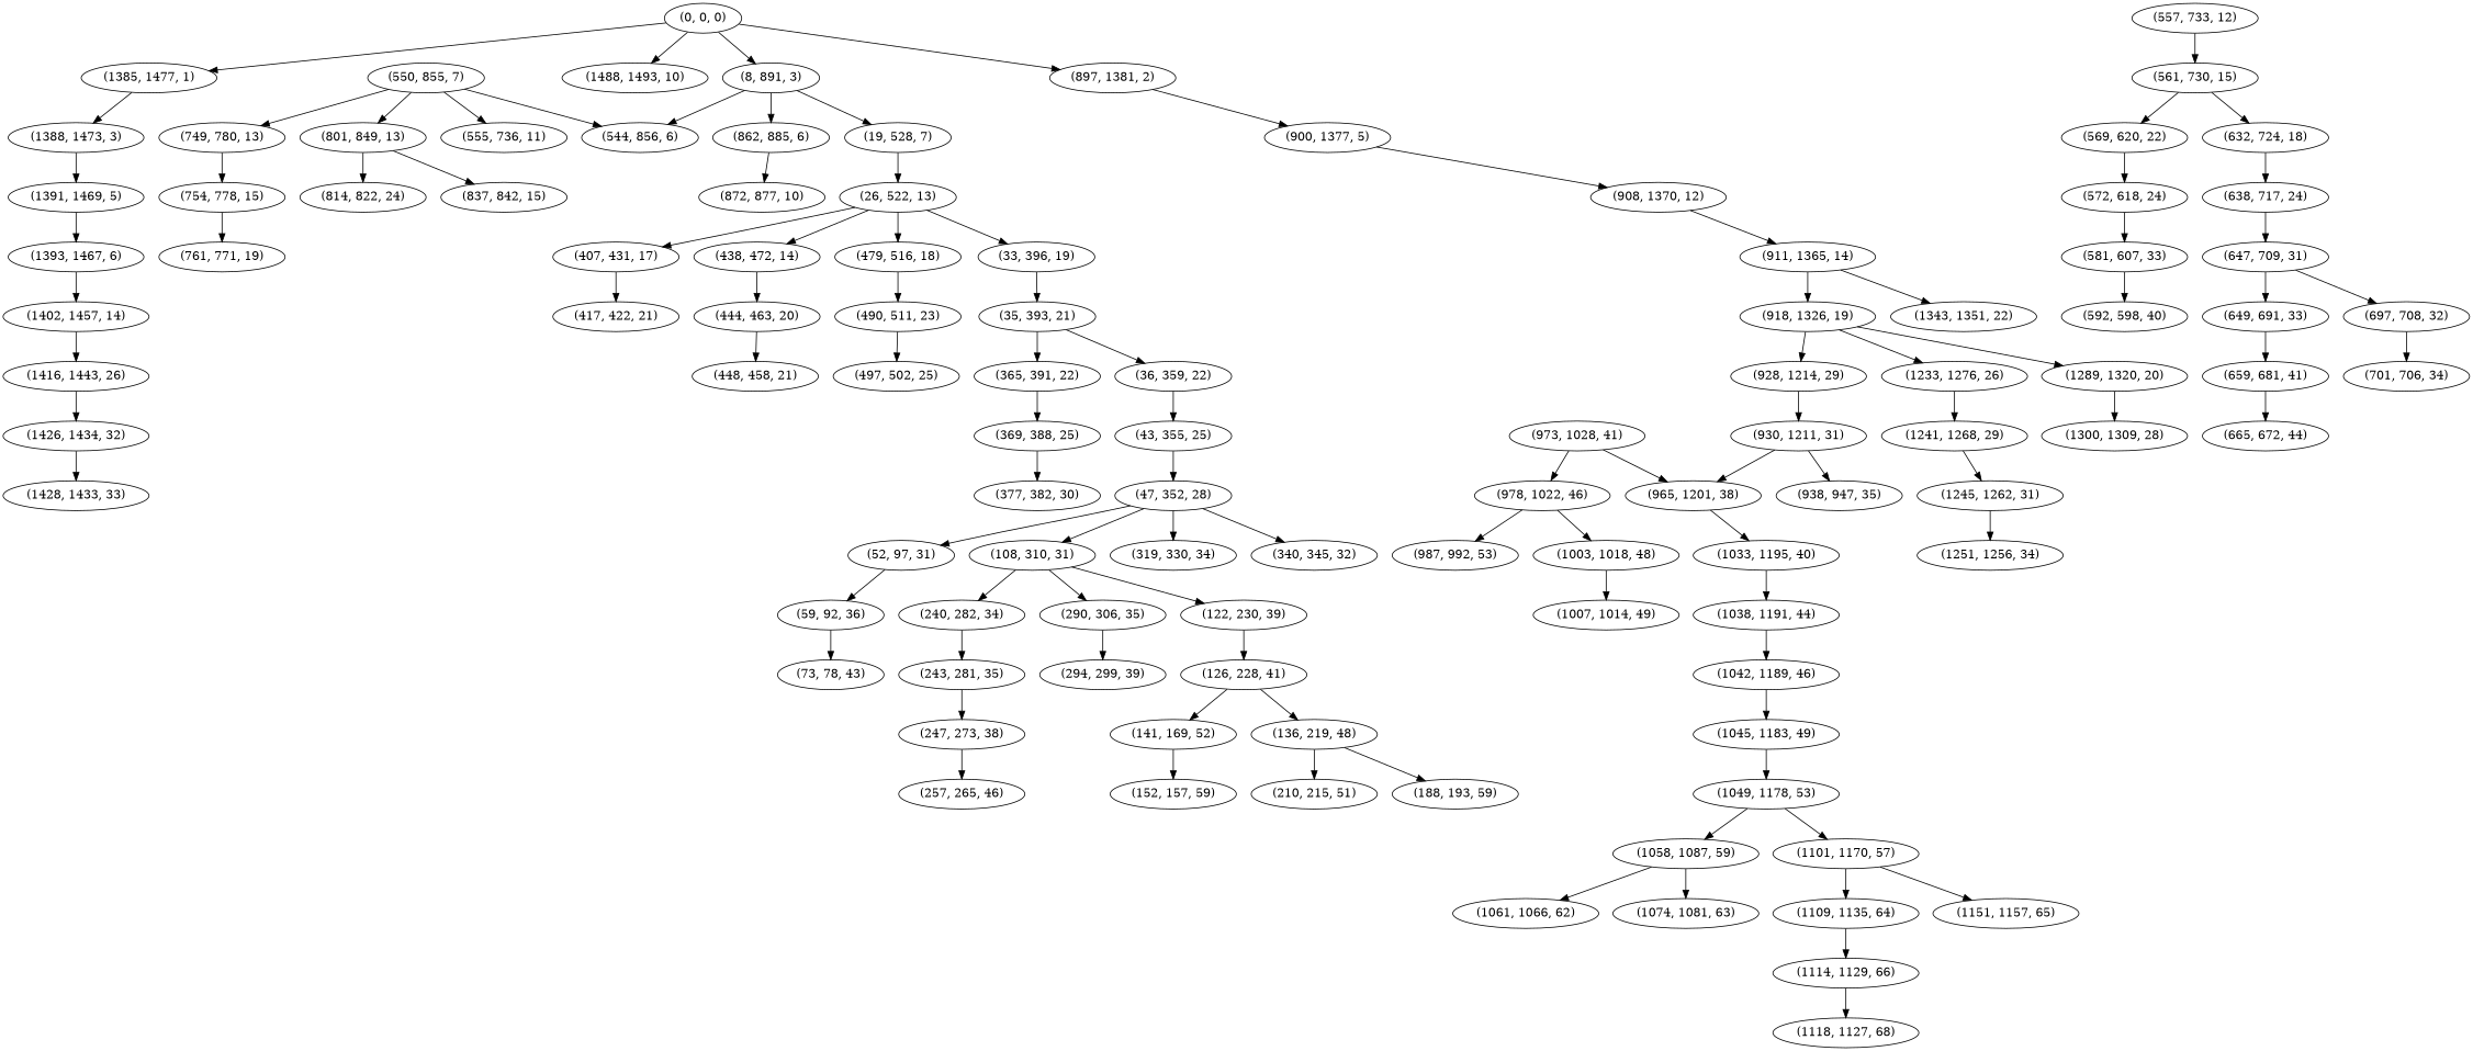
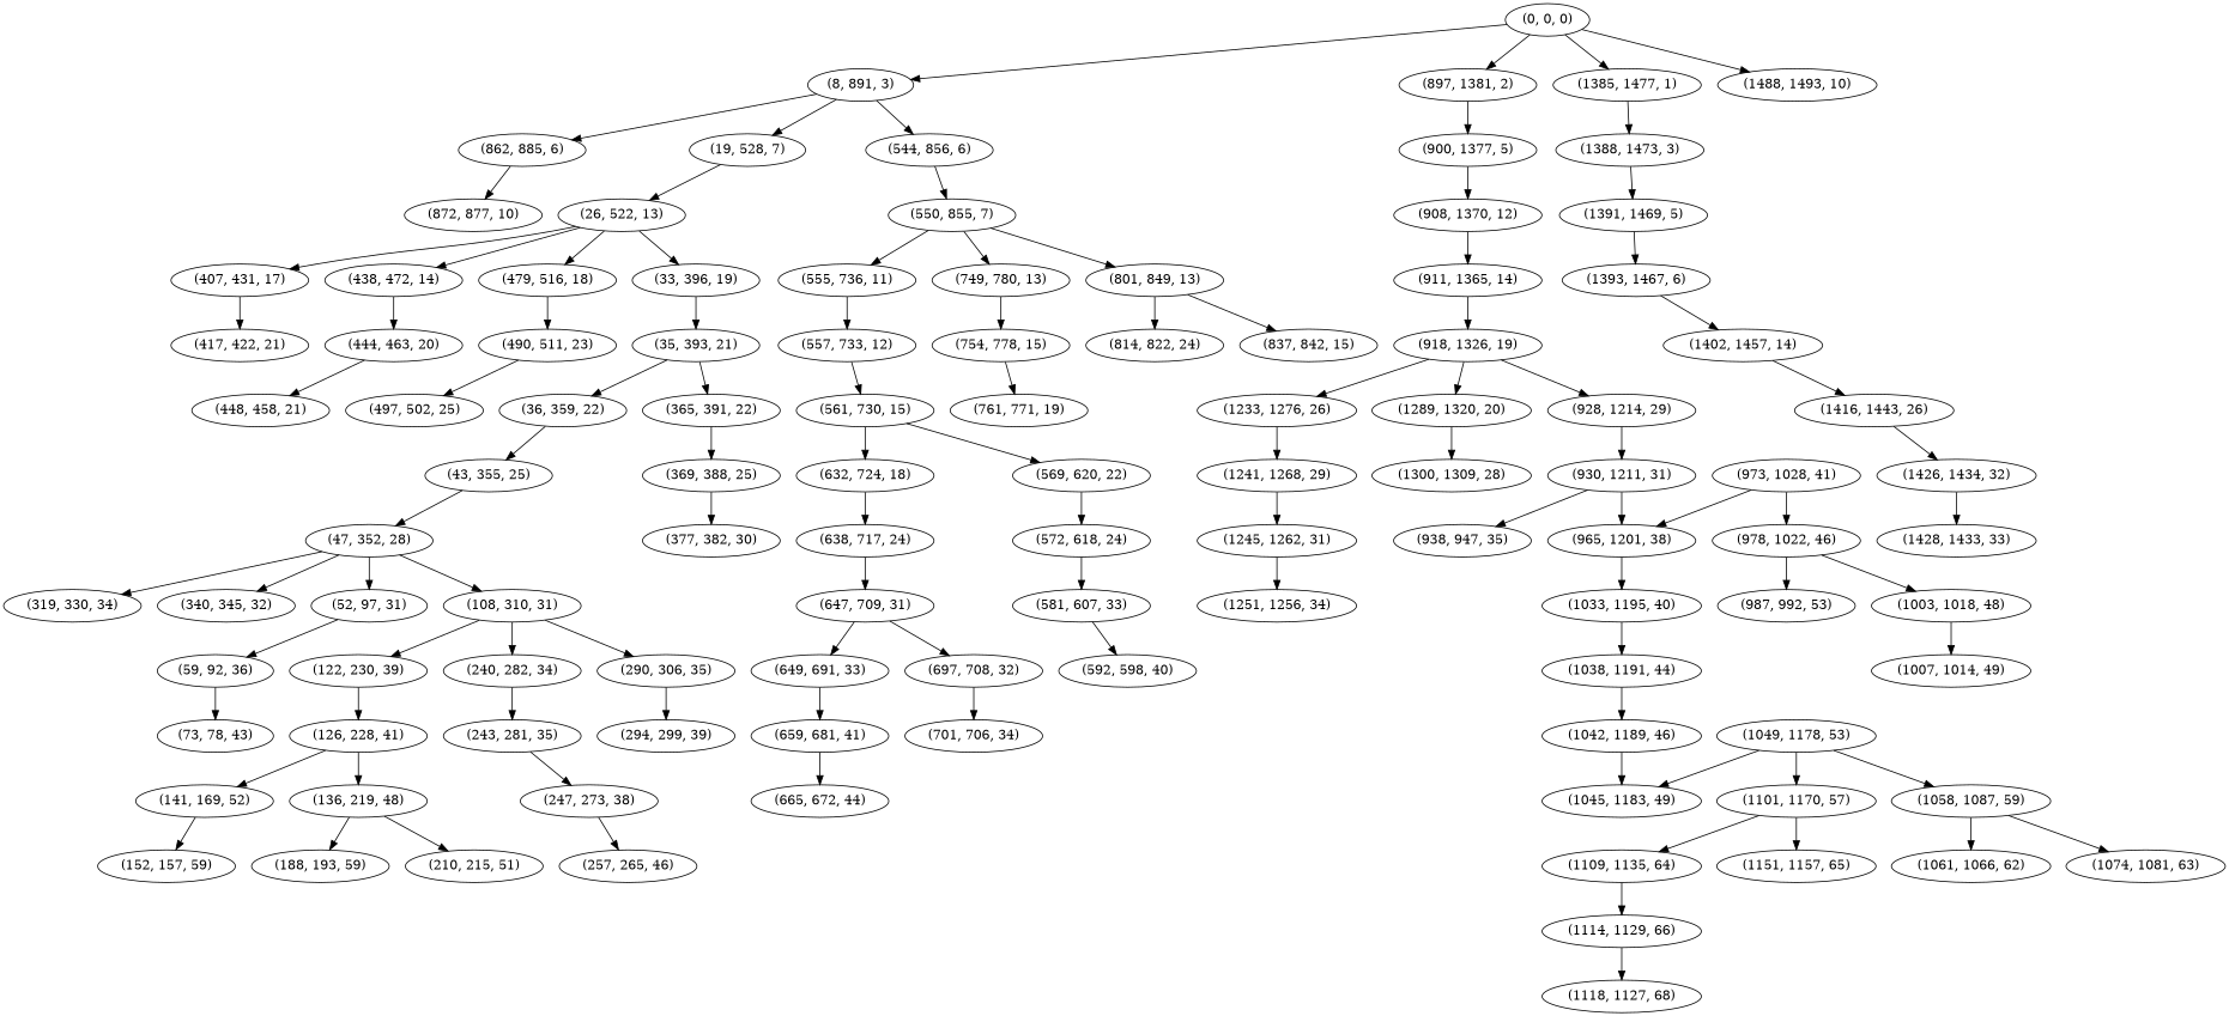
  digraph {
    "(0, 0, 0)"
    "(8, 891, 3)"
    "(897, 1381, 2)"
    "(1385, 1477, 1)"
    "(1488, 1493, 10)"
    "(19, 528, 7)"
    "(544, 856, 6)"
    "(862, 885, 6)"
    "(900, 1377, 5)"
    "(1388, 1473, 3)"
    "(26, 522, 13)"
    "(550, 855, 7)"
    "(872, 877, 10)"
    "(33, 396, 19)"
    "(407, 431, 17)"
    "(438, 472, 14)"
    "(479, 516, 18)"
    "(35, 393, 21)"
    "(417, 422, 21)"
    "(444, 463, 20)"
    "(490, 511, 23)"
    "(36, 359, 22)"
    "(365, 391, 22)"
    "(43, 355, 25)"
    "(369, 388, 25)"
    "(47, 352, 28)"
    "(52, 97, 31)"
    "(108, 310, 31)"
    "(319, 330, 34)"
    "(340, 345, 32)"
    "(59, 92, 36)"
    "(122, 230, 39)"
    "(240, 282, 34)"
    "(290, 306, 35)"
    "(73, 78, 43)"
    "(126, 228, 41)"
    "(243, 281, 35)"
    "(294, 299, 39)"
    "(136, 219, 48)"
    "(141, 169, 52)"
    "(188, 193, 59)"
    "(210, 215, 51)"
    "(152, 157, 59)"
    "(247, 273, 38)"
    "(257, 265, 46)"
    "(377, 382, 30)"
    "(448, 458, 21)"
    "(497, 502, 25)"
    "(555, 736, 11)"
    "(749, 780, 13)"
    "(801, 849, 13)"
    "(557, 733, 12)"
    "(754, 778, 15)"
    "(814, 822, 24)"
    "(837, 842, 15)"
    "(561, 730, 15)"
    "(569, 620, 22)"
    "(632, 724, 18)"
    "(572, 618, 24)"
    "(638, 717, 24)"
    "(581, 607, 33)"
    "(592, 598, 40)"
    "(647, 709, 31)"
    "(649, 691, 33)"
    "(697, 708, 32)"
    "(659, 681, 41)"
    "(701, 706, 34)"
    "(665, 672, 44)"
    "(761, 771, 19)"
    "(908, 1370, 12)"
    "(911, 1365, 14)"
    "(918, 1326, 19)"
-   "(1343, 1351, 22)"
    "(928, 1214, 29)"
    "(1233, 1276, 26)"
    "(1289, 1320, 20)"
    "(930, 1211, 31)"
    "(1241, 1268, 29)"
    "(1300, 1309, 28)"
    "(938, 947, 35)"
    "(965, 1201, 38)"
    "(1033, 1195, 40)"
    "(973, 1028, 41)"
    "(978, 1022, 46)"
    "(1038, 1191, 44)"
    "(987, 992, 53)"
    "(1003, 1018, 48)"
    "(1007, 1014, 49)"
    "(1042, 1189, 46)"
    "(1045, 1183, 49)"
    "(1049, 1178, 53)"
    "(1058, 1087, 59)"
    "(1101, 1170, 57)"
    "(1061, 1066, 62)"
    "(1074, 1081, 63)"
    "(1109, 1135, 64)"
    "(1151, 1157, 65)"
    "(1114, 1129, 66)"
    "(1118, 1127, 68)"
    "(1245, 1262, 31)"
    "(1251, 1256, 34)"
    "(1391, 1469, 5)"
    "(1393, 1467, 6)"
    "(1402, 1457, 14)"
    "(1416, 1443, 26)"
    "(1426, 1434, 32)"
    "(1428, 1433, 33)"
    "(0, 0, 0)" -> "(8, 891, 3)"
    "(0, 0, 0)" -> "(897, 1381, 2)"
    "(0, 0, 0)" -> "(1385, 1477, 1)"
    "(0, 0, 0)" -> "(1488, 1493, 10)"
    "(8, 891, 3)" -> "(19, 528, 7)"
    "(8, 891, 3)" -> "(544, 856, 6)"
    "(8, 891, 3)" -> "(862, 885, 6)"
    "(897, 1381, 2)" -> "(900, 1377, 5)"
    "(1385, 1477, 1)" -> "(1388, 1473, 3)"
    "(19, 528, 7)" -> "(26, 522, 13)"
-   "(550, 855, 7)" -> "(544, 856, 6)"
+   "(544, 856, 6)" -> "(550, 855, 7)"
    "(862, 885, 6)" -> "(872, 877, 10)"
    "(900, 1377, 5)" -> "(908, 1370, 12)"
    "(1388, 1473, 3)" -> "(1391, 1469, 5)"
    "(26, 522, 13)" -> "(33, 396, 19)"
    "(26, 522, 13)" -> "(407, 431, 17)"
    "(26, 522, 13)" -> "(438, 472, 14)"
    "(26, 522, 13)" -> "(479, 516, 18)"
    "(550, 855, 7)" -> "(555, 736, 11)"
    "(550, 855, 7)" -> "(749, 780, 13)"
    "(550, 855, 7)" -> "(801, 849, 13)"
    "(33, 396, 19)" -> "(35, 393, 21)"
    "(407, 431, 17)" -> "(417, 422, 21)"
    "(438, 472, 14)" -> "(444, 463, 20)"
    "(479, 516, 18)" -> "(490, 511, 23)"
    "(35, 393, 21)" -> "(36, 359, 22)"
    "(35, 393, 21)" -> "(365, 391, 22)"
    "(444, 463, 20)" -> "(448, 458, 21)"
    "(490, 511, 23)" -> "(497, 502, 25)"
    "(36, 359, 22)" -> "(43, 355, 25)"
    "(365, 391, 22)" -> "(369, 388, 25)"
    "(43, 355, 25)" -> "(47, 352, 28)"
    "(369, 388, 25)" -> "(377, 382, 30)"
    "(47, 352, 28)" -> "(52, 97, 31)"
    "(47, 352, 28)" -> "(108, 310, 31)"
    "(47, 352, 28)" -> "(319, 330, 34)"
    "(47, 352, 28)" -> "(340, 345, 32)"
    "(52, 97, 31)" -> "(59, 92, 36)"
    "(108, 310, 31)" -> "(122, 230, 39)"
    "(108, 310, 31)" -> "(240, 282, 34)"
    "(108, 310, 31)" -> "(290, 306, 35)"
    "(59, 92, 36)" -> "(73, 78, 43)"
    "(122, 230, 39)" -> "(126, 228, 41)"
    "(240, 282, 34)" -> "(243, 281, 35)"
    "(290, 306, 35)" -> "(294, 299, 39)"
    "(126, 228, 41)" -> "(136, 219, 48)"
    "(126, 228, 41)" -> "(141, 169, 52)"
    "(243, 281, 35)" -> "(247, 273, 38)"
    "(136, 219, 48)" -> "(188, 193, 59)"
    "(136, 219, 48)" -> "(210, 215, 51)"
    "(141, 169, 52)" -> "(152, 157, 59)"
    "(247, 273, 38)" -> "(257, 265, 46)"
+   "(555, 736, 11)" -> "(557, 733, 12)"
    "(749, 780, 13)" -> "(754, 778, 15)"
    "(801, 849, 13)" -> "(814, 822, 24)"
    "(801, 849, 13)" -> "(837, 842, 15)"
    "(557, 733, 12)" -> "(561, 730, 15)"
    "(754, 778, 15)" -> "(761, 771, 19)"
    "(561, 730, 15)" -> "(569, 620, 22)"
    "(561, 730, 15)" -> "(632, 724, 18)"
    "(569, 620, 22)" -> "(572, 618, 24)"
    "(632, 724, 18)" -> "(638, 717, 24)"
    "(572, 618, 24)" -> "(581, 607, 33)"
    "(638, 717, 24)" -> "(647, 709, 31)"
    "(581, 607, 33)" -> "(592, 598, 40)"
    "(647, 709, 31)" -> "(649, 691, 33)"
    "(647, 709, 31)" -> "(697, 708, 32)"
    "(649, 691, 33)" -> "(659, 681, 41)"
    "(697, 708, 32)" -> "(701, 706, 34)"
    "(659, 681, 41)" -> "(665, 672, 44)"
    "(908, 1370, 12)" -> "(911, 1365, 14)"
    "(911, 1365, 14)" -> "(918, 1326, 19)"
-   "(911, 1365, 14)" -> "(1343, 1351, 22)"
    "(918, 1326, 19)" -> "(928, 1214, 29)"
    "(918, 1326, 19)" -> "(1233, 1276, 26)"
    "(918, 1326, 19)" -> "(1289, 1320, 20)"
    "(928, 1214, 29)" -> "(930, 1211, 31)"
    "(1233, 1276, 26)" -> "(1241, 1268, 29)"
    "(1289, 1320, 20)" -> "(1300, 1309, 28)"
    "(930, 1211, 31)" -> "(938, 947, 35)"
    "(930, 1211, 31)" -> "(965, 1201, 38)"
    "(1241, 1268, 29)" -> "(1245, 1262, 31)"
    "(965, 1201, 38)" -> "(1033, 1195, 40)"
    "(1033, 1195, 40)" -> "(1038, 1191, 44)"
    "(973, 1028, 41)" -> "(965, 1201, 38)"
    "(973, 1028, 41)" -> "(978, 1022, 46)"
    "(978, 1022, 46)" -> "(987, 992, 53)"
    "(978, 1022, 46)" -> "(1003, 1018, 48)"
    "(1038, 1191, 44)" -> "(1042, 1189, 46)"
    "(1003, 1018, 48)" -> "(1007, 1014, 49)"
    "(1042, 1189, 46)" -> "(1045, 1183, 49)"
-   "(1045, 1183, 49)" -> "(1049, 1178, 53)"
+   "(1049, 1178, 53)" -> "(1045, 1183, 49)"
    "(1049, 1178, 53)" -> "(1058, 1087, 59)"
    "(1049, 1178, 53)" -> "(1101, 1170, 57)"
    "(1058, 1087, 59)" -> "(1061, 1066, 62)"
    "(1058, 1087, 59)" -> "(1074, 1081, 63)"
    "(1101, 1170, 57)" -> "(1109, 1135, 64)"
    "(1101, 1170, 57)" -> "(1151, 1157, 65)"
    "(1109, 1135, 64)" -> "(1114, 1129, 66)"
    "(1114, 1129, 66)" -> "(1118, 1127, 68)"
    "(1245, 1262, 31)" -> "(1251, 1256, 34)"
    "(1391, 1469, 5)" -> "(1393, 1467, 6)"
    "(1393, 1467, 6)" -> "(1402, 1457, 14)"
    "(1402, 1457, 14)" -> "(1416, 1443, 26)"
    "(1416, 1443, 26)" -> "(1426, 1434, 32)"
    "(1426, 1434, 32)" -> "(1428, 1433, 33)"
  }
